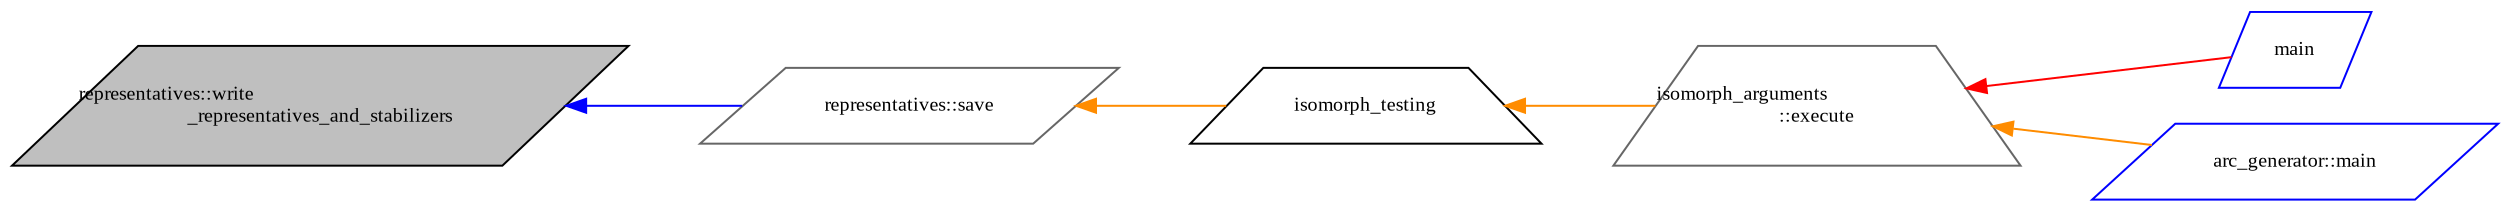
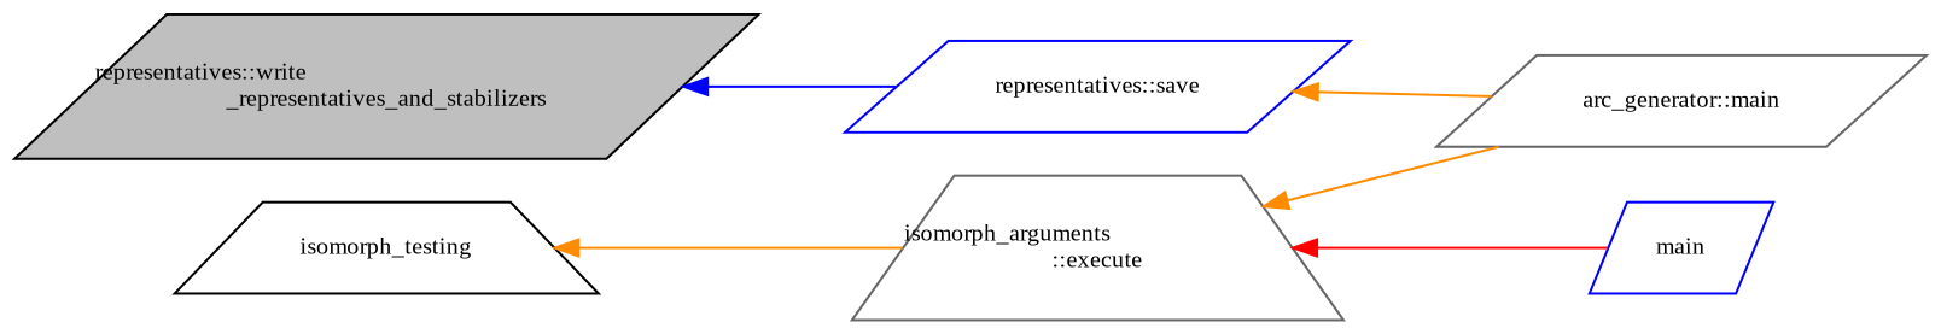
  digraph {
    fontname="Liberation Serif"
    rankdir=LR
    node [color=black fillcolor=white fontname="Liberation Serif" fontsize=10 shape=parallelogram style=filled]
    edge [color=darkorange dir=back fontname="Liberation Serif" fontsize=10 labelfontname=Helvetica labelfontsize=10 style=solid]
    n1 [fillcolor=grey75 fontcolor=black height=0.2 label="representatives::write\l_representatives_and_stabilizers" width=0.4]
-   n2 [color=gray40 height=0.2 label="representatives::save" width=0.4]
+   n2 [color=blue height=0.2 label="representatives::save" width=0.4]
    n3 [height=0.2 label=isomorph_testing shape=trapezium width=0.4]
    n4 [color=gray40 height=0.2 label="isomorph_arguments\l::execute" shape=trapezium width=0.4]
    n5 [color=blue height=0.2 label=main width=0.4]
-   n6 [color=blue height=0.2 label="arc_generator::main" width=0.4]
+   n6 [color=gray40 height=0.2 label="arc_generator::main" width=0.4]
    n1 -> n2 [color=blue]
-   n2 -> n3
+   n2 -> n6
    n3 -> n4
    n4 -> n5 [color=red]
    n4 -> n6
  }
